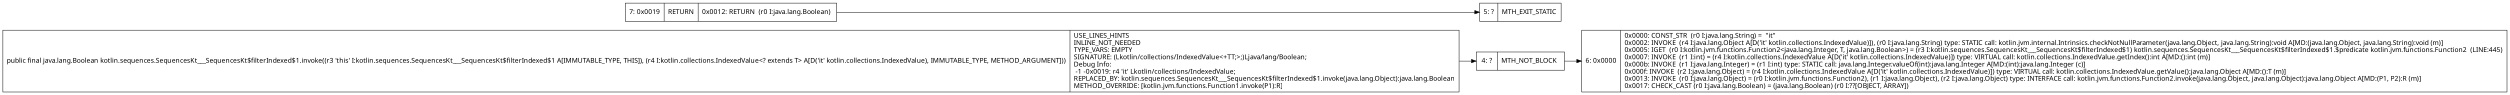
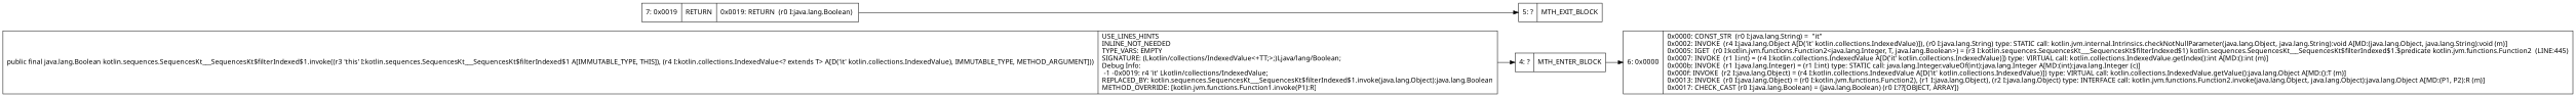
  digraph {
    fontname="Noto Sans"
    rankdir=LR
    node [fontname="Noto Sans" shape=record]
    edge [fontname="Noto Sans"]
-   n1 [label="{4\:\ ?|MTH_NOT_BLOCK\l}"]
+   n1 [label="{4\:\ ?|MTH_ENTER_BLOCK\l}"]
    n2 [label="{6\:\ 0x0000|0x0000: CONST_STR  (r0 I:java.lang.String) =  \"it\" \l0x0002: INVOKE  (r4 I:java.lang.Object A[D('it' kotlin.collections.IndexedValue)]), (r0 I:java.lang.String) type: STATIC call: kotlin.jvm.internal.Intrinsics.checkNotNullParameter(java.lang.Object, java.lang.String):void A[MD:(java.lang.Object, java.lang.String):void (m)]\l0x0005: IGET  (r0 I:kotlin.jvm.functions.Function2\<java.lang.Integer, T, java.lang.Boolean\>) = (r3 I:kotlin.sequences.SequencesKt___SequencesKt$filterIndexed$1) kotlin.sequences.SequencesKt___SequencesKt$filterIndexed$1.$predicate kotlin.jvm.functions.Function2  (LINE:445)\l0x0007: INVOKE  (r1 I:int) = (r4 I:kotlin.collections.IndexedValue A[D('it' kotlin.collections.IndexedValue)]) type: VIRTUAL call: kotlin.collections.IndexedValue.getIndex():int A[MD:():int (m)]\l0x000b: INVOKE  (r1 I:java.lang.Integer) = (r1 I:int) type: STATIC call: java.lang.Integer.valueOf(int):java.lang.Integer A[MD:(int):java.lang.Integer (c)]\l0x000f: INVOKE  (r2 I:java.lang.Object) = (r4 I:kotlin.collections.IndexedValue A[D('it' kotlin.collections.IndexedValue)]) type: VIRTUAL call: kotlin.collections.IndexedValue.getValue():java.lang.Object A[MD:():T (m)]\l0x0013: INVOKE  (r0 I:java.lang.Object) = (r0 I:kotlin.jvm.functions.Function2), (r1 I:java.lang.Object), (r2 I:java.lang.Object) type: INTERFACE call: kotlin.jvm.functions.Function2.invoke(java.lang.Object, java.lang.Object):java.lang.Object A[MD:(P1, P2):R (m)]\l0x0017: CHECK_CAST (r0 I:java.lang.Boolean) = (java.lang.Boolean) (r0 I:??[OBJECT, ARRAY]) \l}"]
-   n3 [label="{7\:\ 0x0019|RETURN\l|0x0012: RETURN  (r0 I:java.lang.Boolean) \l}"]
-   n4 [label="{5\:\ ?|MTH_EXIT_STATIC\l}"]
+   n3 [label="{7\:\ 0x0019|RETURN\l|0x0019: RETURN  (r0 I:java.lang.Boolean) \l}"]
+   n4 [label="{5\:\ ?|MTH_EXIT_BLOCK\l}"]
    n5 [label="{public final java.lang.Boolean kotlin.sequences.SequencesKt___SequencesKt$filterIndexed$1.invoke((r3 'this' I:kotlin.sequences.SequencesKt___SequencesKt$filterIndexed$1 A[IMMUTABLE_TYPE, THIS]), (r4 I:kotlin.collections.IndexedValue\<? extends T\> A[D('it' kotlin.collections.IndexedValue), IMMUTABLE_TYPE, METHOD_ARGUMENT]))  | USE_LINES_HINTS\lINLINE_NOT_NEEDED\lTYPE_VARS: EMPTY\lSIGNATURE: (Lkotlin\/collections\/IndexedValue\<+TT;\>;)Ljava\/lang\/Boolean;\lDebug Info:\l  \-1 \-0x0019: r4 'it' Lkotlin\/collections\/IndexedValue;\lREPLACED_BY: kotlin.sequences.SequencesKt___SequencesKt$filterIndexed$1.invoke(java.lang.Object):java.lang.Boolean\lMETHOD_OVERRIDE: [kotlin.jvm.functions.Function1.invoke(P1):R]\l}"]
    n1 -> n2
    n3 -> n4
    n5 -> n1
  }
